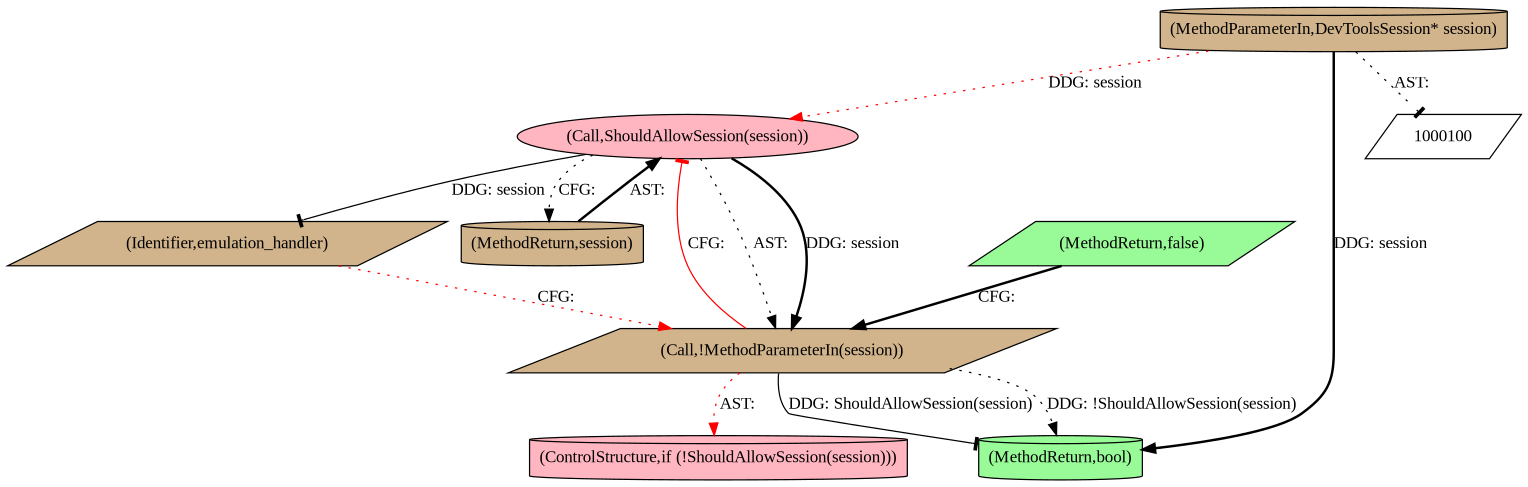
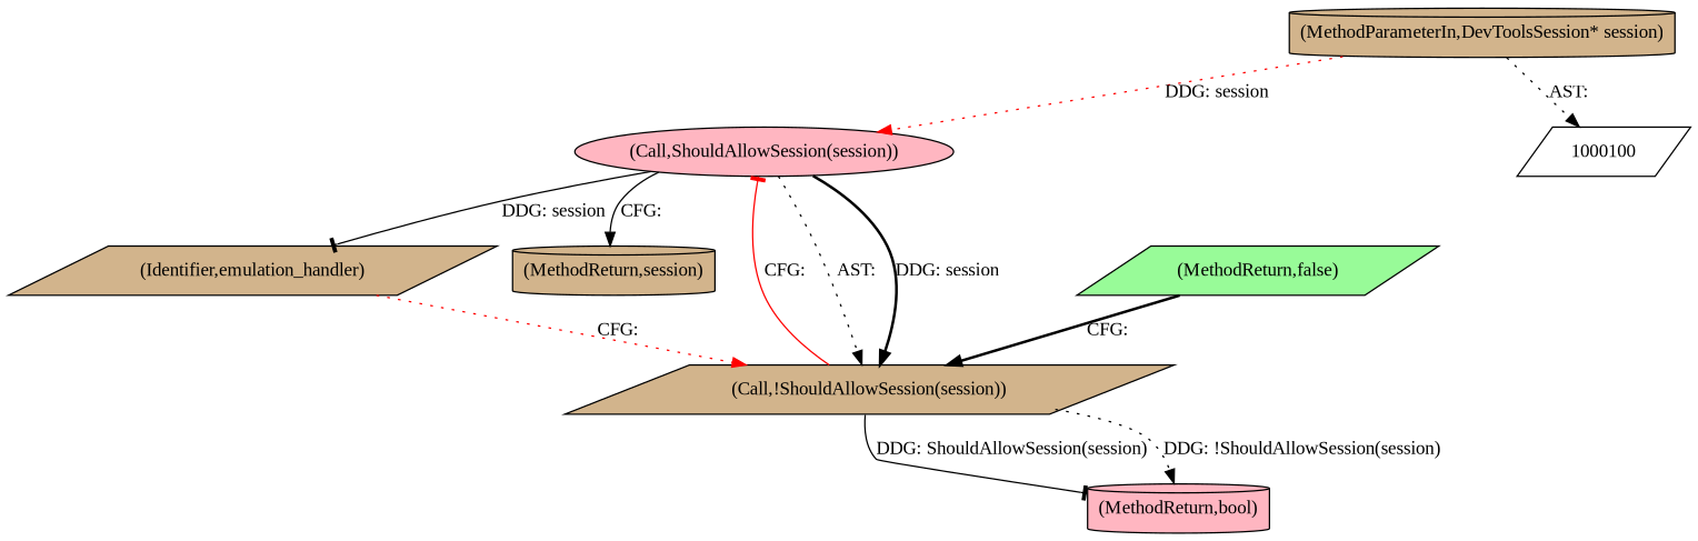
  digraph {
    fontname="Liberation Serif"
    node [fillcolor=tan fontname="Liberation Serif" shape=parallelogram style=filled]
    edge [arrowhead=normal color=black fontname="Liberation Serif" style=dotted]
    n1 [fillcolor=lightpink label="(Call,ShouldAllowSession(session))" shape=ellipse]
-   n2 [label="(Call,!MethodParameterIn(session))"]
+   n2 [label="(Call,!ShouldAllowSession(session))"]
    n3 [label="(MethodReturn,session)" shape=cylinder]
    n4 [label="(Identifier,emulation_handler)"]
-   n5 [fillcolor=palegreen label="(MethodReturn,bool)" shape=cylinder]
-   n6 [fillcolor=lightpink label="(ControlStructure,if (!ShouldAllowSession(session)))" shape=cylinder]
+   n5 [fillcolor=lightpink label="(MethodReturn,bool)" shape=cylinder]
    n7 [label="(MethodParameterIn,DevToolsSession* session)" shape=cylinder]
    1000100 [fillcolor=white]
    n9 [fillcolor=palegreen label="(MethodReturn,false)"]
    n1 -> n2 [label="AST: "]
    n1 -> n2 [label="DDG: session" style=bold]
-   n1 -> n3 [label="CFG: "]
+   n1 -> n3 [label="CFG: " style=solid]
    n1 -> n4 [arrowhead=tee label="DDG: session" style=solid]
    n2 -> n1 [arrowhead=tee color=red label="CFG: " style=solid]
    n2 -> n5 [arrowhead=tee label="DDG: ShouldAllowSession(session)" style=solid]
    n2 -> n5 [label="DDG: !ShouldAllowSession(session)"]
-   n2 -> n6 [color=red label="AST: "]
-   n3 -> n1 [label="AST: " style=bold]
    n4 -> n2 [color=red label="CFG: "]
    n7 -> n1 [color=red label="DDG: session"]
-   n7 -> n5 [label="DDG: session" style=bold]
-   n7 -> 1000100 [arrowhead=tee label="AST: "]
+   n7 -> 1000100 [label="AST: "]
    n9 -> n2 [label="CFG: " style=bold]
  }
